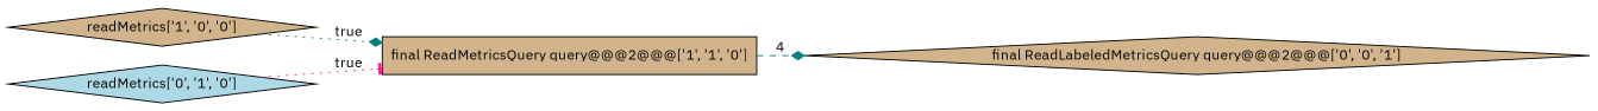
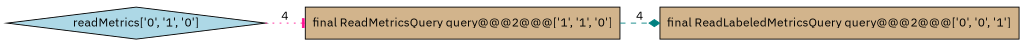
  digraph {
    fontname="IBM Plex Sans"
    rankdir=LR
    node [fillcolor=tan fontname="IBM Plex Sans" shape=diamond style=filled]
    edge [arrowhead=diamond color=teal fontname="IBM Plex Sans" style=dotted]
-   n1 [label="readMetrics['1', '0', '0']"]
    n2 [label="final ReadMetricsQuery query@@@2@@@['1', '1', '0']" shape=box]
-   n3 [label="final ReadLabeledMetricsQuery query@@@2@@@['0', '0', '1']"]
+   n3 [label="final ReadLabeledMetricsQuery query@@@2@@@['0', '0', '1']" shape=box]
    n4 [fillcolor=lightblue label="readMetrics['0', '1', '0']"]
-   n1 -> n2 [label=true]
    n2 -> n3 [label=4 style=dashed]
-   n4 -> n2 [arrowhead=tee color=deeppink label=true]
+   n4 -> n2 [arrowhead=tee color=deeppink label=4]
  }
